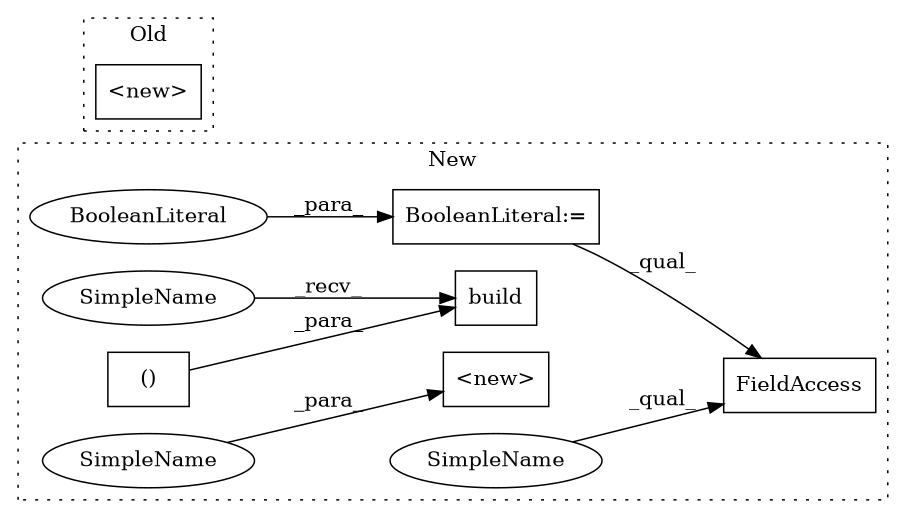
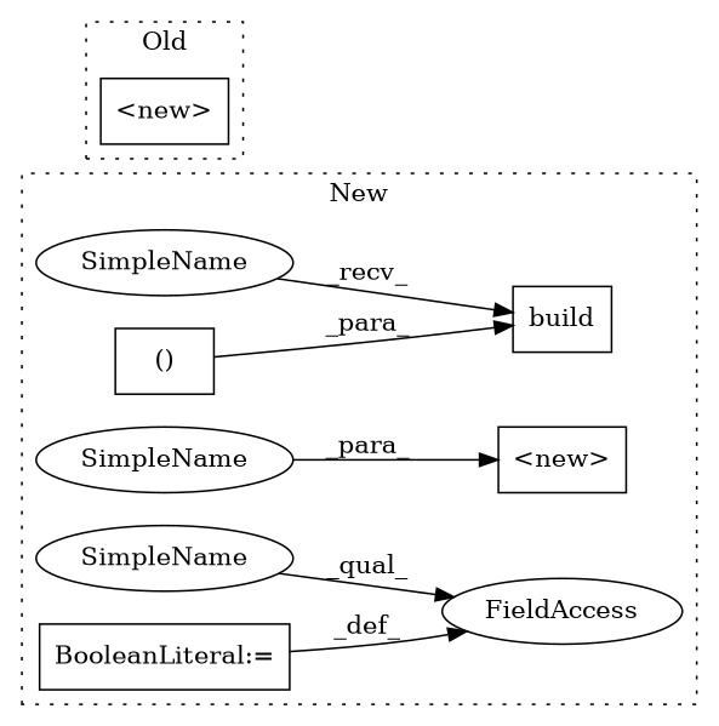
  digraph {
    rankdir=LR
    node [a=42 l=4 s=1247 shape=box]
    n1 [a=32 l="11,2" label=build s="1200,1239"]
    n2 [a=106 l=28 label="()" s=1211]
-   n3 [a=22 l=11 label=FieldAccess]
+   n3 [a=22 l=11 label=FieldAccess shape=ellipse]
    n4 [a=46 l="6,2" label="<new>" s="1143,1158"]
    n5 [a=7 l=1 label="BooleanLiteral:=" s=1258]
-   n6 [a=9 label=BooleanLiteral s=1259 shape=ellipse]
    n7 [label=SimpleName s=1154 shape=ellipse]
    n8 [label=SimpleName s=1195 shape=ellipse]
    n9 [label=SimpleName shape=ellipse]
    n10 [a=46 l=8 label="<new>" s=878]
    subgraph cluster_1 {
      label=New
      style=dotted
      n1
      n2
      n3
      n4
      n5
-     n6
      n7
      n8
      n9
    }
    subgraph cluster_2 {
      label=Old
      style=dotted
      n10
    }
    n2 -> n1 [label=_para_]
-   n5 -> n3 [label=_qual_]
-   n6 -> n5 [label=_para_]
+   n5 -> n3 [label=_def_]
    n7 -> n4 [label=_para_]
    n8 -> n1 [label=_recv_]
    n9 -> n3 [label=_qual_]
  }
